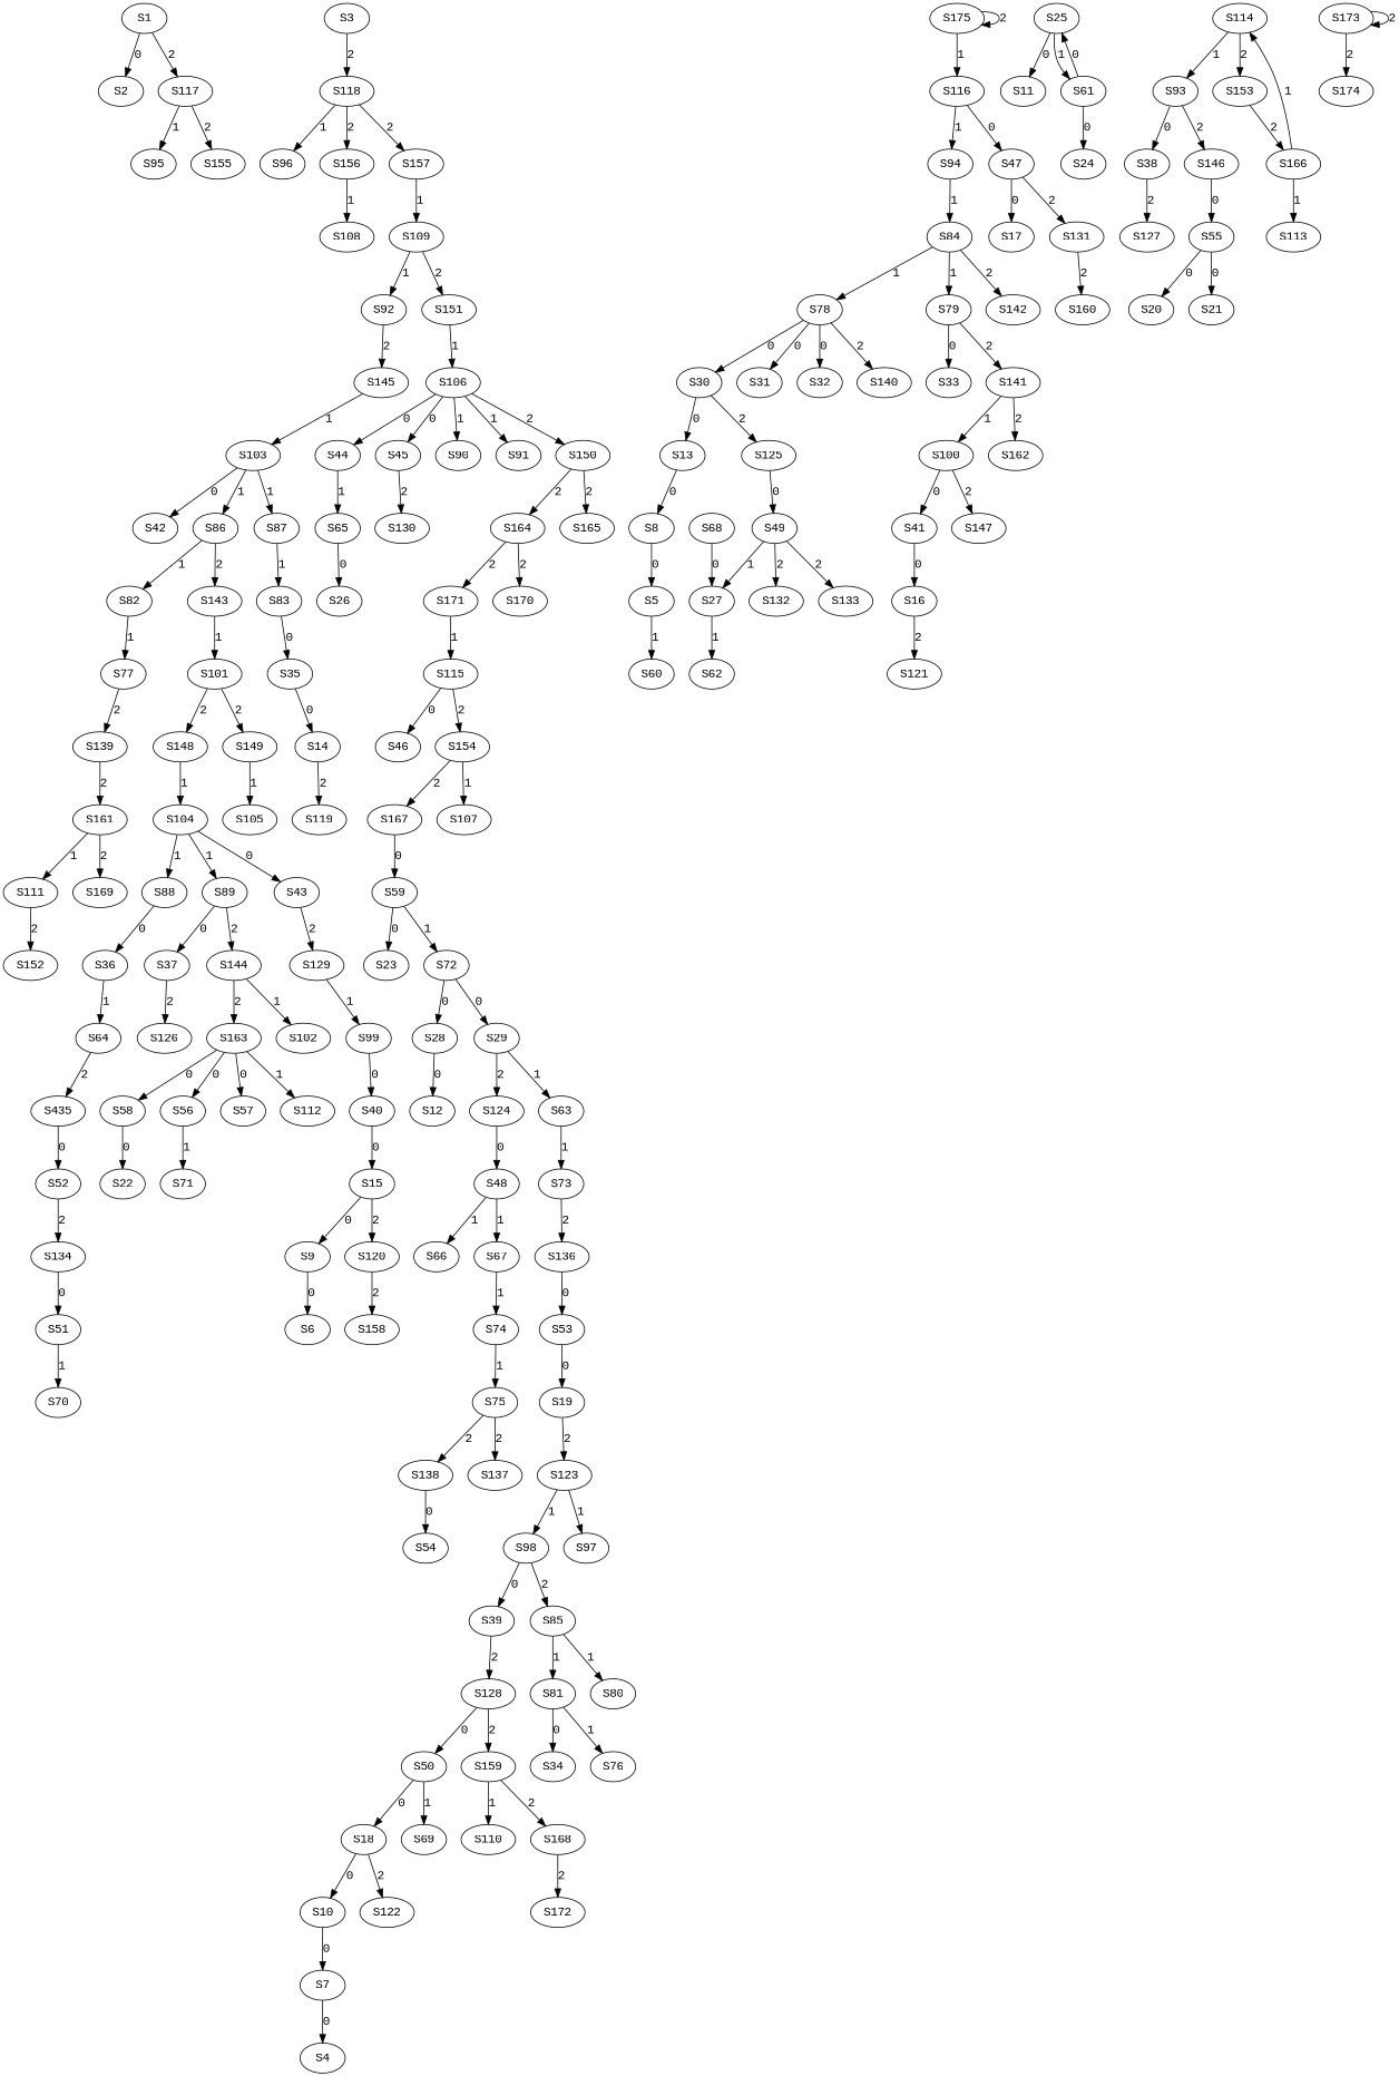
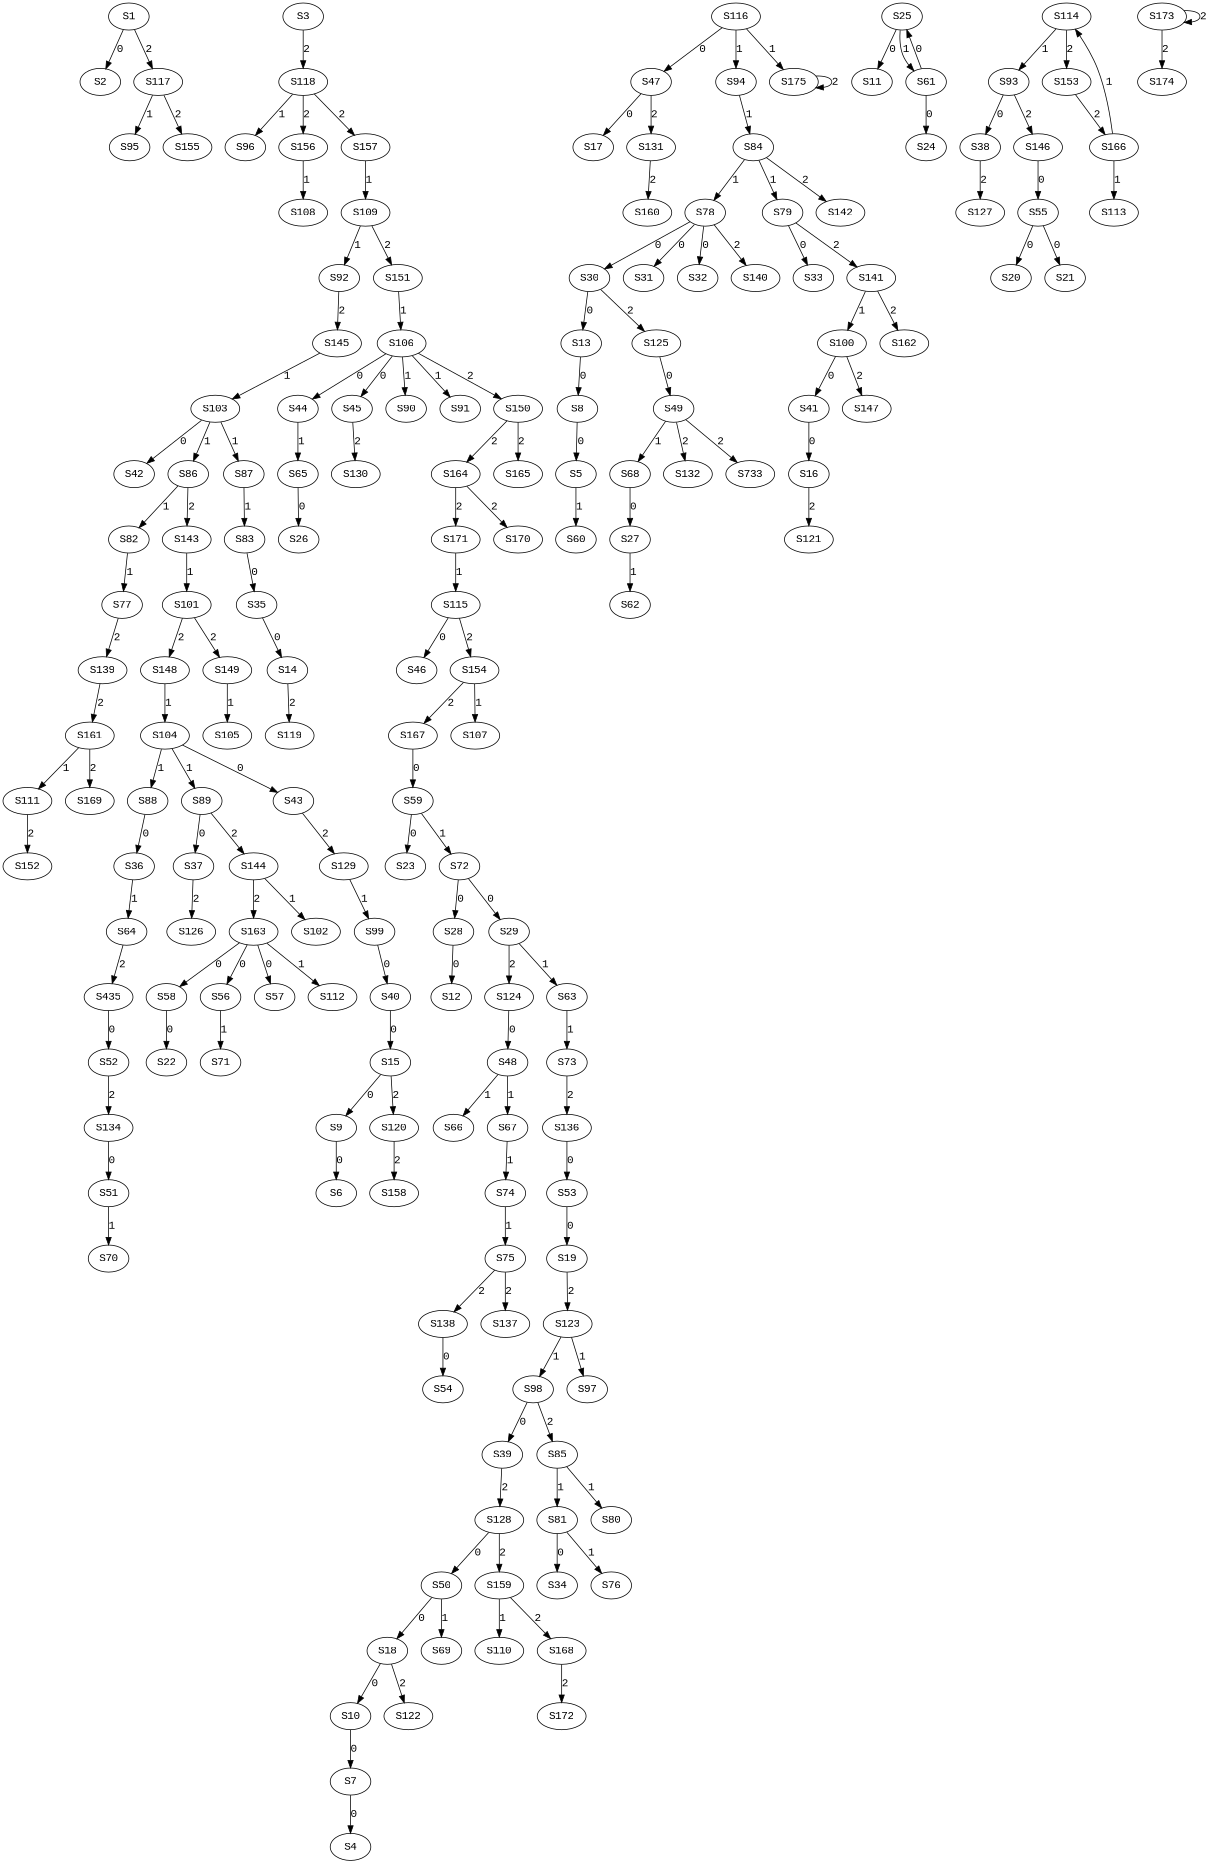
  strict digraph {
    fontname="Liberation Mono"
    node [fontname="Liberation Mono"]
    edge [fontname="Liberation Mono"]
    S1
    S2
    S117
    S95
    S155
    S3
    S118
    S96
    S156
    S157
    S7
    S4
    S8
    S5
    S60
    S9
    S6
    S10
    S13
    S15
    S120
    S158
    S18
    S122
    S25
    S11
    S61
    S24
    S28
    S12
    S30
    S125
    S49
    S35
    S14
    S119
    S40
    S41
    S16
    S121
    S47
    S17
    S131
    S160
    S50
    S69
    S53
    S19
    S123
    S98
    S97
    S55
    S20
    S21
    S58
    S22
    S59
    S23
    S72
    S29
    S65
    S26
    S68
    S27
    S62
    S124
    S63
    S48
    S73
    S78
    S31
    S32
    S140
    S79
    S33
    S141
    S100
    S162
    S81
    S34
    S76
    S83
    S88
    S36
    S64
    n86 [label=S435]
    S89
    S37
    S144
    S126
    S163
    S102
    S93
    S38
    S146
    S127
    S39
    S85
    S128
    S80
    S159
    S99
    S147
    S103
    S42
    S86
    S87
    S82
    S143
    S104
    S43
    S129
    S106
    S44
    S45
    S90
    S91
    S150
    S130
    S164
    S165
    S115
    S46
    S154
    S167
    S107
    S116
    S94
    S84
    S66
    S67
    S74
    S132
-   S133
+   S133 [label=S733]
    S110
    S168
    S134
    S51
    S70
    S52
    S136
    S138
    S54
    S56
    S57
    S112
    S71
    S75
    S137
    S77
    S139
    S161
    S142
    S101
    S109
    S92
    S151
    S145
    S114
    S153
    S166
    S108
    S148
    S149
    S105
    S172
    S111
    S169
    S152
    S113
    S171
    S175
    S170
    S173
    S174
    S1 -> S2 [label=0]
    S1 -> S117 [label=2]
    S117 -> S95 [label=1]
    S117 -> S155 [label=2]
    S3 -> S118 [label=2]
    S118 -> S96 [label=1]
    S118 -> S156 [label=2]
    S118 -> S157 [label=2]
    S156 -> S108 [label=1]
    S157 -> S109 [label=1]
    S7 -> S4 [label=0]
    S8 -> S5 [label=0]
    S5 -> S60 [label=1]
    S9 -> S6 [label=0]
    S10 -> S7 [label=0]
    S13 -> S8 [label=0]
    S15 -> S9 [label=0]
    S15 -> S120 [label=2]
    S120 -> S158 [label=2]
    S18 -> S10 [label=0]
    S18 -> S122 [label=2]
    S25 -> S11 [label=0]
    S25 -> S61 [label=1]
    S61 -> S25 [label=0]
    S61 -> S24 [label=0]
    S28 -> S12 [label=0]
    S30 -> S13 [label=0]
    S30 -> S125 [label=2]
    S125 -> S49 [label=0]
-   S49 -> S27 [label=1]
+   S49 -> S68 [label=1]
    S49 -> S132 [label=2]
    S49 -> S133 [label=2]
    S35 -> S14 [label=0]
    S14 -> S119 [label=2]
    S40 -> S15 [label=0]
    S41 -> S16 [label=0]
    S16 -> S121 [label=2]
    S47 -> S17 [label=0]
    S47 -> S131 [label=2]
    S131 -> S160 [label=2]
    S50 -> S18 [label=0]
    S50 -> S69 [label=1]
    S53 -> S19 [label=0]
    S19 -> S123 [label=2]
    S123 -> S98 [label=1]
    S123 -> S97 [label=1]
    S98 -> S39 [label=0]
    S98 -> S85 [label=2]
    S55 -> S20 [label=0]
    S55 -> S21 [label=0]
    S58 -> S22 [label=0]
    S59 -> S23 [label=0]
    S59 -> S72 [label=1]
    S72 -> S28 [label=0]
    S72 -> S29 [label=0]
    S29 -> S124 [label=2]
    S29 -> S63 [label=1]
    S65 -> S26 [label=0]
    S68 -> S27 [label=0]
    S27 -> S62 [label=1]
    S124 -> S48 [label=0]
    S63 -> S73 [label=1]
    S48 -> S66 [label=1]
    S48 -> S67 [label=1]
    S73 -> S136 [label=2]
    S78 -> S30 [label=0]
    S78 -> S31 [label=0]
    S78 -> S32 [label=0]
    S78 -> S140 [label=2]
    S79 -> S33 [label=0]
    S79 -> S141 [label=2]
    S141 -> S100 [label=1]
    S141 -> S162 [label=2]
    S100 -> S41 [label=0]
    S100 -> S147 [label=2]
    S81 -> S34 [label=0]
    S81 -> S76 [label=1]
    S83 -> S35 [label=0]
    S88 -> S36 [label=0]
    S36 -> S64 [label=1]
    S64 -> n86 [label=2]
    n86 -> S52 [label=0]
    S89 -> S37 [label=0]
    S89 -> S144 [label=2]
    S37 -> S126 [label=2]
    S144 -> S163 [label=2]
    S144 -> S102 [label=1]
    S163 -> S58 [label=0]
    S163 -> S56 [label=0]
    S163 -> S57 [label=0]
    S163 -> S112 [label=1]
    S93 -> S38 [label=0]
    S93 -> S146 [label=2]
    S38 -> S127 [label=2]
    S146 -> S55 [label=0]
    S39 -> S128 [label=2]
    S85 -> S81 [label=1]
    S85 -> S80 [label=1]
    S128 -> S50 [label=0]
    S128 -> S159 [label=2]
    S159 -> S110 [label=1]
    S159 -> S168 [label=2]
    S99 -> S40 [label=0]
    S103 -> S42 [label=0]
    S103 -> S86 [label=1]
    S103 -> S87 [label=1]
    S86 -> S82 [label=1]
    S86 -> S143 [label=2]
    S87 -> S83 [label=1]
    S82 -> S77 [label=1]
    S143 -> S101 [label=1]
    S104 -> S88 [label=1]
    S104 -> S89 [label=1]
    S104 -> S43 [label=0]
    S43 -> S129 [label=2]
    S129 -> S99 [label=1]
    S106 -> S44 [label=0]
    S106 -> S45 [label=0]
    S106 -> S90 [label=1]
    S106 -> S91 [label=1]
    S106 -> S150 [label=2]
    S44 -> S65 [label=1]
    S45 -> S130 [label=2]
    S150 -> S164 [label=2]
    S150 -> S165 [label=2]
    S164 -> S171 [label=2]
    S164 -> S170 [label=2]
    S115 -> S46 [label=0]
    S115 -> S154 [label=2]
    S154 -> S167 [label=2]
    S154 -> S107 [label=1]
    S167 -> S59 [label=0]
    S116 -> S47 [label=0]
    S116 -> S94 [label=1]
    S94 -> S84 [label=1]
    S84 -> S78 [label=1]
    S84 -> S79 [label=1]
    S84 -> S142 [label=2]
    S67 -> S74 [label=1]
    S74 -> S75 [label=1]
    S168 -> S172 [label=2]
    S134 -> S51 [label=0]
    S51 -> S70 [label=1]
    S52 -> S134 [label=2]
    S136 -> S53 [label=0]
    S138 -> S54 [label=0]
    S56 -> S71 [label=1]
    S75 -> S138 [label=2]
    S75 -> S137 [label=2]
    S77 -> S139 [label=2]
    S139 -> S161 [label=2]
    S161 -> S111 [label=1]
    S161 -> S169 [label=2]
    S101 -> S148 [label=2]
    S101 -> S149 [label=2]
    S109 -> S92 [label=1]
    S109 -> S151 [label=2]
    S92 -> S145 [label=2]
    S151 -> S106 [label=1]
    S145 -> S103 [label=1]
    S114 -> S93 [label=1]
    S114 -> S153 [label=2]
    S153 -> S166 [label=2]
    S166 -> S114 [label=1]
    S166 -> S113 [label=1]
    S148 -> S104 [label=1]
    S149 -> S105 [label=1]
    S111 -> S152 [label=2]
    S171 -> S115 [label=1]
-   S175 -> S116 [label=1]
+   S116 -> S175 [label=1]
    S175 -> S175 [label=2]
    S173 -> S173 [label=2]
    S173 -> S174 [label=2]
  }
